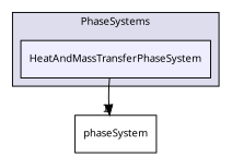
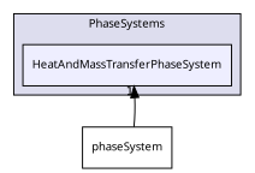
  digraph {
    compound=true
    fontname="Noto Sans"
    node [fontname="Noto Sans" fontsize=10 shape=box]
    n1 [fillcolor="#eeeeff" label=HeatAndMassTransferPhaseSystem pencolor=black style=filled]
    n2 [label=phaseSystem]
    subgraph cluster_1 {
      bgcolor="#ddddee"
      fontsize=10
      label=PhaseSystems
      pencolor=black
      n1
    }
-   n1 -> n2 [headlabel=1 labeldistance=1.5 labelfontname=Helvetica labelfontsize=10 fontname="Noto Sans"]
+   n2 -> n1 [headlabel=1 labeldistance=1.5 labelfontname=Helvetica labelfontsize=10 fontname="Noto Sans"]
  }
